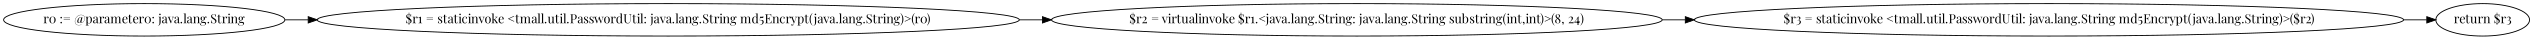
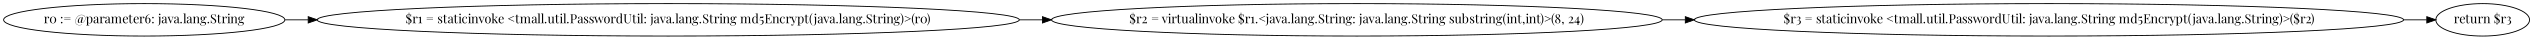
  digraph {
    rankdir=LR
    fontname="Playfair Display"
    node [fontname="Playfair Display"]
    edge [fontname="Playfair Display"]
-   "r0 := @parameter0: java.lang.String"
+   "r0 := @parameter0: java.lang.String" [label="r0 := @parameter6: java.lang.String"]
    "$r1 = staticinvoke <tmall.util.PasswordUtil: java.lang.String md5Encrypt(java.lang.String)>(r0)"
    "$r2 = virtualinvoke $r1.<java.lang.String: java.lang.String substring(int,int)>(8, 24)"
    "$r3 = staticinvoke <tmall.util.PasswordUtil: java.lang.String md5Encrypt(java.lang.String)>($r2)"
    "return $r3"
    "r0 := @parameter0: java.lang.String" -> "$r1 = staticinvoke <tmall.util.PasswordUtil: java.lang.String md5Encrypt(java.lang.String)>(r0)"
    "$r1 = staticinvoke <tmall.util.PasswordUtil: java.lang.String md5Encrypt(java.lang.String)>(r0)" -> "$r2 = virtualinvoke $r1.<java.lang.String: java.lang.String substring(int,int)>(8, 24)"
    "$r2 = virtualinvoke $r1.<java.lang.String: java.lang.String substring(int,int)>(8, 24)" -> "$r3 = staticinvoke <tmall.util.PasswordUtil: java.lang.String md5Encrypt(java.lang.String)>($r2)"
    "$r3 = staticinvoke <tmall.util.PasswordUtil: java.lang.String md5Encrypt(java.lang.String)>($r2)" -> "return $r3"
  }
